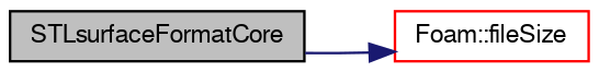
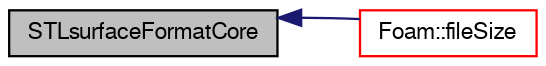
  digraph {
    rankdir=LR
    node [fontname=FreeSans fontsize=10 shape=record]
    n1 [color=black fillcolor=grey75 fontcolor=black height=0.2 label=STLsurfaceFormatCore style=filled width=0.4]
    n2 [color=red height=0.2 label="Foam::fileSize" width=0.4]
-   n1 -> n2 [color=midnightblue fontname=FreeSans fontsize=10 labelfontname=FreeSans labelfontsize=10 style=solid]
+   n2 -> n1 [color=midnightblue fontname=FreeSans fontsize=10 labelfontname=FreeSans labelfontsize=10 style=solid]
  }
